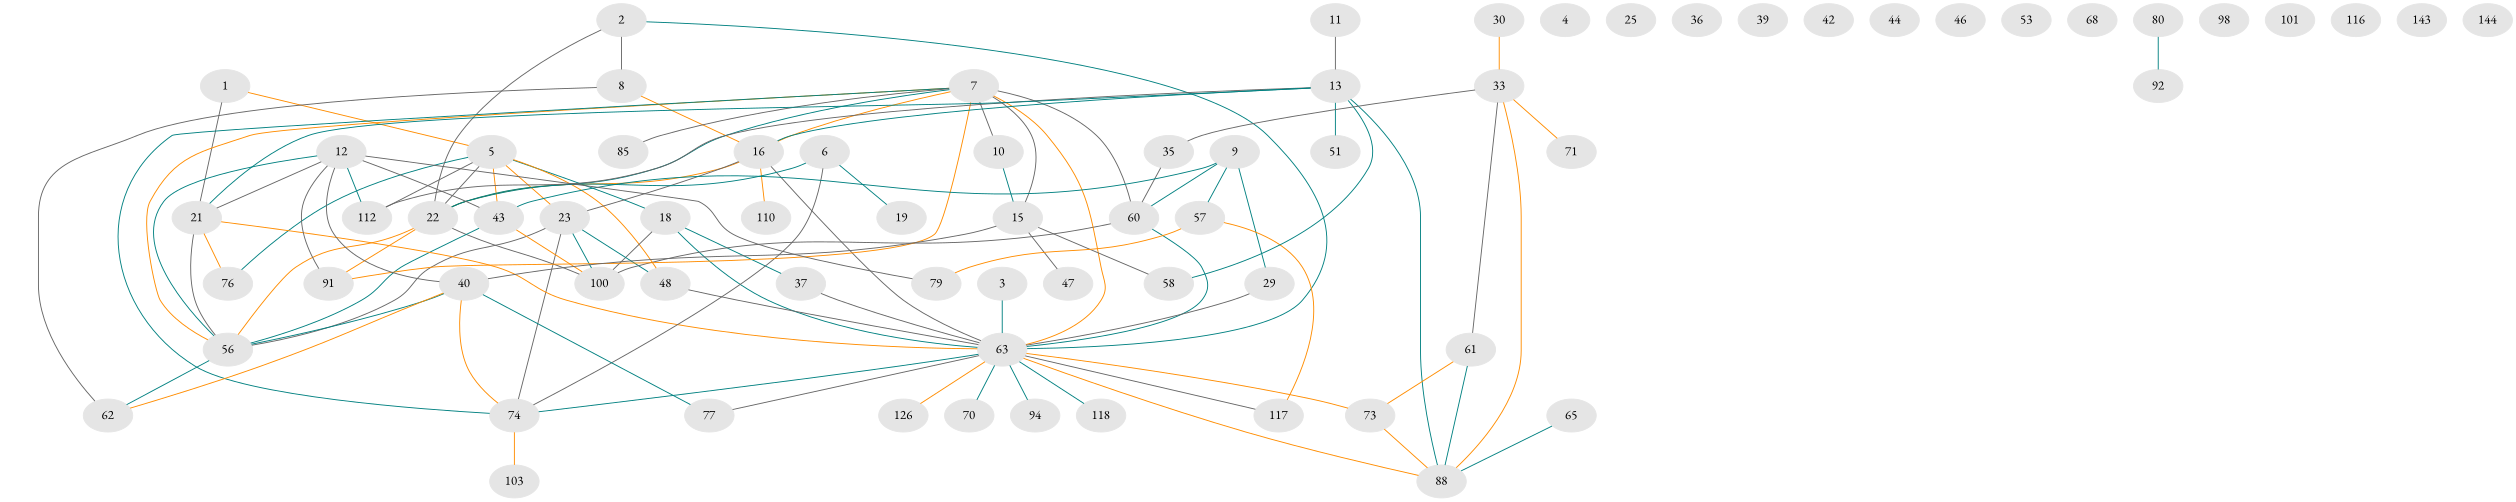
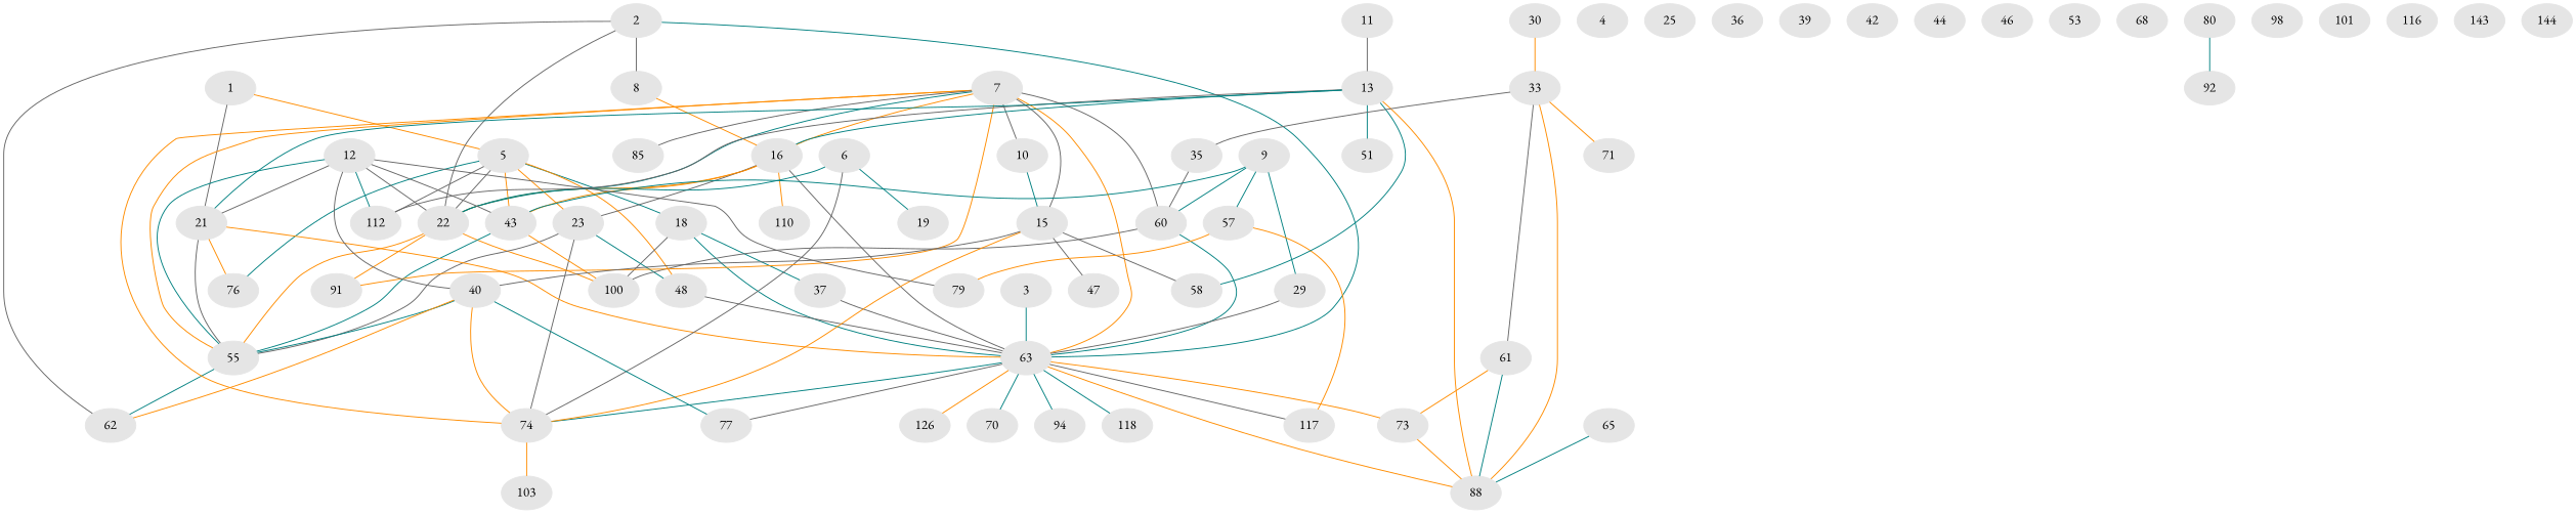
  graph {
    fontname="EB Garamond"
    node [color=gray90 fontname="EB Garamond" style=filled]
    edge [color=gray40 fontname="EB Garamond"]
    5 [super="+127+108+83"]
    22 [super="+32+64"]
    18 [super="+136+84"]
    23 [super="+81+28"]
    43 [super="+52"]
    48
    76
    112
    1
    21 [super="+89+67"]
    63 [super="+128+99+111+82"]
-   56 [super="+107+96+66"]
+   56 [super="+107+96+66" label=55]
    2 [super="+45"]
    8
    62
    16 [super="+125+27"]
    91
    100 [super="+140"]
    74 [super="+86"]
    117 [super="+124"]
    88 [super="+97"]
    77
    73
    70
    94
    118
    126
    3 [super="+24"]
    4
    37
    60 [super="+123+102"]
    35
    6 [super="+31"]
    19 [super="+20"]
    103
    7 [super="+104+109+78+50"]
    10 [super="+55"]
    15 [super="+26"]
    85
    40 [super="+113+59"]
    58
    47
    110
    9 [super="+38+139"]
    29 [super="+119"]
    57 [super="+69"]
    79 [super="+134"]
    13 [super="+17+49"]
    51 [super="+114"]
    11
    12 [super="+135"]
    25
    30 [super="+41"]
    33 [super="+90+72"]
    61 [super="+141"]
    71
    36
    39
    42
    44
    46
    53
    65
    68
    92 [super="+132"]
    80
    98 [super="+106"]
    101
    116
    143
    144
    5 -- 22
    5 -- 18 [color=teal]
    5 -- 23 [color=darkorange]
    5 -- 43 [color=darkorange]
    5 -- 48 [color=darkorange]
    5 -- 76 [color=teal]
    5 -- 112
    22 -- 56 [color=darkorange]
    22 -- 91 [color=darkorange]
-   22 -- 100
+   22 -- 100 [color=darkorange]
    18 -- 63 [color=teal]
    18 -- 100
    18 -- 37 [color=teal]
    23 -- 48 [color=teal]
    23 -- 56
-   23 -- 100 [color=teal]
    23 -- 74 [weight=2]
    43 -- 56 [color=teal]
    43 -- 100 [color=darkorange]
    48 -- 63 [weight=2]
    1 -- 5 [color=darkorange]
    1 -- 21
    21 -- 76 [color=darkorange]
    21 -- 63 [color=darkorange weight=2]
    21 -- 56
    63 -- 74 [color=teal]
    63 -- 117
    63 -- 88 [color=darkorange]
    63 -- 77
    63 -- 73 [color=darkorange]
    63 -- 70 [color=teal]
    63 -- 94 [color=teal]
    63 -- 118 [color=teal]
    63 -- 126 [color=darkorange]
    56 -- 62 [color=teal]
    2 -- 22
    2 -- 63 [color=teal weight=2]
    2 -- 8
-   8 -- 62
+   2 -- 62
    8 -- 16 [color=darkorange]
    16 -- 22 [color=darkorange]
    16 -- 23
+   16 -- 43 [color=darkorange]
    16 -- 63
    16 -- 110 [color=darkorange]
    74 -- 103 [color=darkorange weight=2]
    73 -- 88 [color=darkorange]
    3 -- 63 [color=teal]
    37 -- 63
    60 -- 63 [color=teal]
    60 -- 100
    35 -- 60
    6 -- 22 [color=teal]
    6 -- 74
    6 -- 19 [color=teal]
    7 -- 22 [color=teal]
    7 -- 63 [color=darkorange weight=2]
    7 -- 56 [color=darkorange]
    7 -- 16 [color=darkorange]
    7 -- 91 [color=darkorange]
-   7 -- 74 [color=teal]
+   7 -- 74 [color=darkorange]
    7 -- 60
    7 -- 10 [weight=2]
    7 -- 15
    7 -- 85
    10 -- 15 [color=teal]
+   15 -- 74 [color=darkorange]
    15 -- 40
    15 -- 58
    15 -- 47
    40 -- 56 [color=teal]
    40 -- 62 [color=darkorange]
    40 -- 74 [color=darkorange]
    40 -- 77 [color=teal]
    9 -- 43 [color=teal]
    9 -- 60 [color=teal]
    9 -- 29 [color=teal]
    9 -- 57 [color=teal]
    29 -- 63
    57 -- 117 [color=darkorange]
    57 -- 79 [color=darkorange]
    13 -- 112
    13 -- 21 [color=teal]
    13 -- 16 [color=teal]
-   13 -- 88 [color=teal]
+   13 -- 88 [color=darkorange]
    13 -- 58 [color=teal]
    13 -- 51 [color=teal]
    11 -- 13
-   12 -- 91
+   12 -- 22
    12 -- 43
    12 -- 112 [color=teal]
    12 -- 21
    12 -- 56 [color=teal]
    12 -- 40
    12 -- 79
    30 -- 33 [color=darkorange]
    33 -- 88 [color=darkorange]
    33 -- 35
    33 -- 61
    33 -- 71 [color=darkorange]
    61 -- 88 [color=teal]
    61 -- 73 [color=darkorange]
    65 -- 88 [color=teal]
    80 -- 92 [color=teal]
  }
